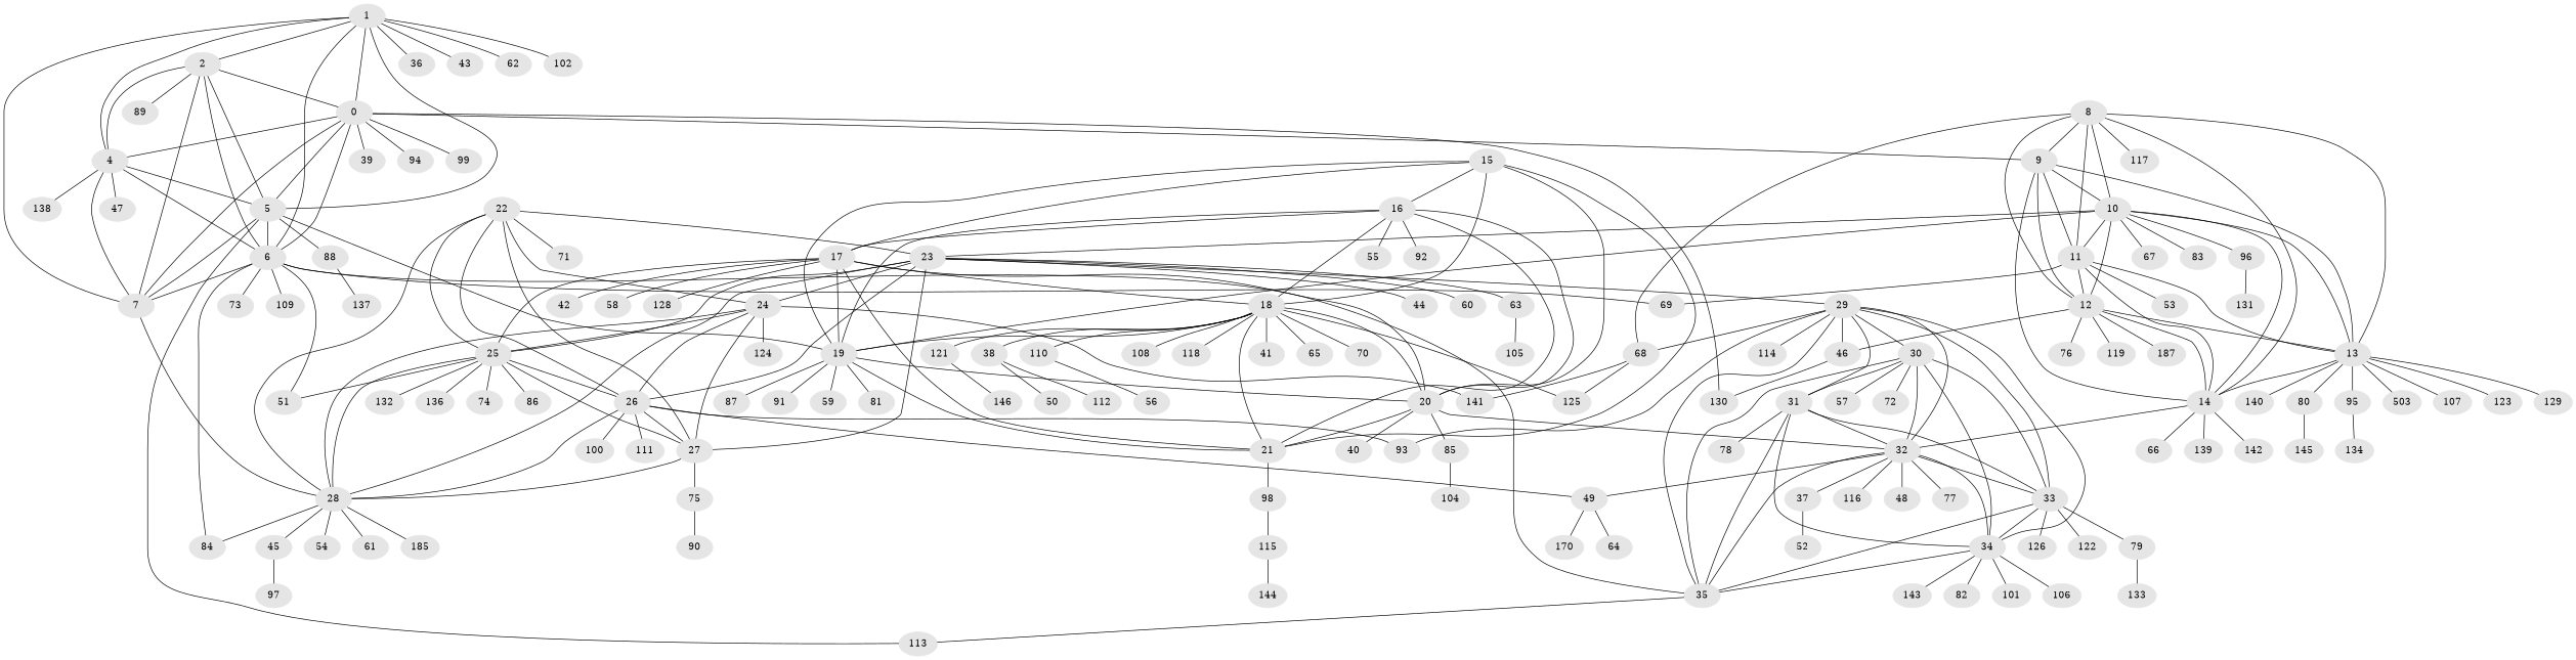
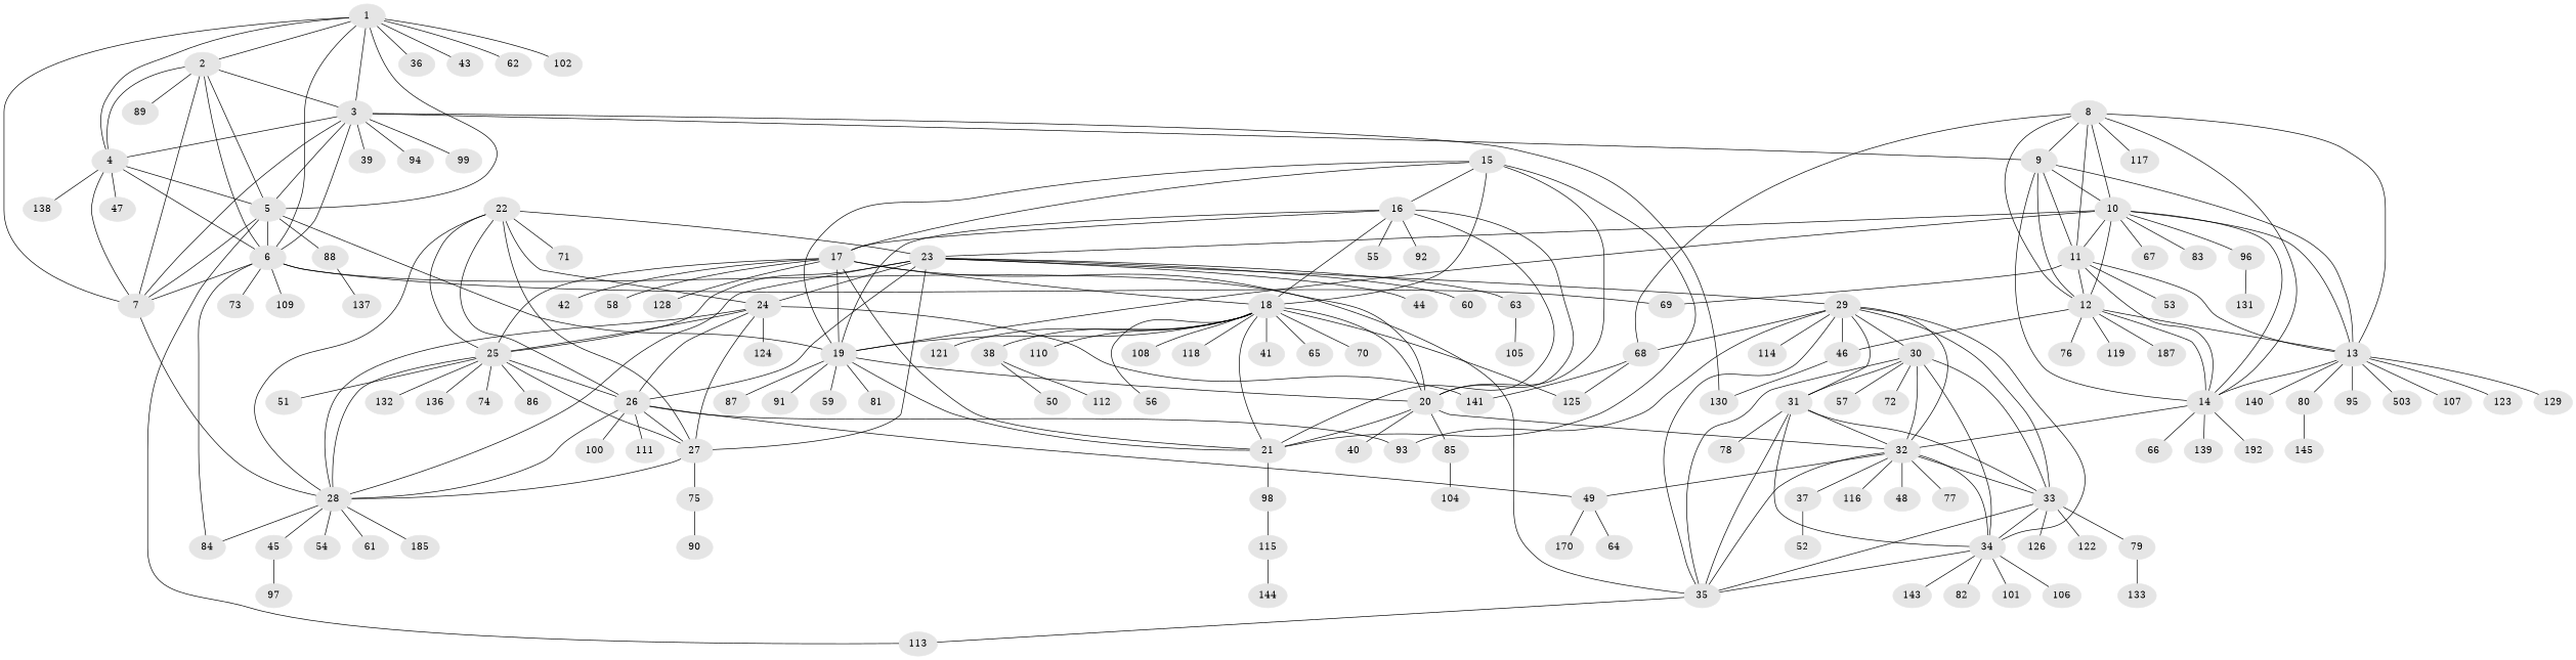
  graph {
    node [color=gray90 style=filled]
    1
    2
-   3 [label=0]
+   3
    4
    5
    6
    7
    36
    43
    62
    102
    89
    9
    39
    94
    99
    130
    47
    138
    19
    88
    113
    35
    51
    69
    73
    84
    109
    28
    10
    11
    12
    13
    14
    20
    21
    59
    81
    87
    91
    137
    45
    54
    61
    n45 [label=185]
    8
    68
    117
    23
    67
    83
    96
    53
    46
    76
    119
    n57 [label=187]
    80
    95
    n60 [label=503]
    107
    123
    129
    140
    32
    66
    139
-   142
+   142 [label=192]
    125
    141
    25
    24
    26
    27
    29
    44
    60
    63
    131
    145
-   134
    49
    33
    34
    37
    48
    77
    116
    15
    16
    17
    18
    55
    92
    42
    58
    128
    38
    41
    56
    65
    70
    108
    110
    118
    121
    40
    85
    98
    74
    86
    132
    136
    50
    112
-   146
    104
    115
    22
    71
    124
    93
    100
    111
    75
    30
    31
    114
    105
    64
    n131 [label=170]
    90
    97
    57
    72
    78
    79
    122
    126
    82
    101
    106
    143
    52
    133
    144
    1 -- 2
    1 -- 3
    1 -- 4
    1 -- 5
    1 -- 6
    1 -- 7
    1 -- 36
    1 -- 43
    1 -- 62
    1 -- 102
    2 -- 3
    2 -- 4
    2 -- 5
    2 -- 6
    2 -- 7
    2 -- 89
    3 -- 4
    3 -- 5
    3 -- 6
    3 -- 7
    3 -- 9
    3 -- 39
    3 -- 94
    3 -- 99
    3 -- 130
    4 -- 5
    4 -- 6
    4 -- 7
    4 -- 47
    4 -- 138
    5 -- 6
    5 -- 7
    5 -- 19
    5 -- 88
    5 -- 113
    6 -- 7
    6 -- 35
-   6 -- 51
    6 -- 69
    6 -- 73
    6 -- 84
    6 -- 109
    7 -- 28
    9 -- 10
    9 -- 11
    9 -- 12
    9 -- 13
    9 -- 14
    19 -- 20
    19 -- 21
    19 -- 59
    19 -- 81
    19 -- 87
    19 -- 91
    88 -- 137
    35 -- 113
    28 -- 84
    28 -- 45
    28 -- 54
    28 -- 61
    28 -- n45
    10 -- 19
    10 -- 11
    10 -- 12
    10 -- 13
    10 -- 14
    10 -- 23
    10 -- 67
    10 -- 83
    10 -- 96
    11 -- 69
    11 -- 12
    11 -- 13
    11 -- 14
    11 -- 53
    12 -- 13
    12 -- 14
    12 -- 46
    12 -- 76
    12 -- 119
    12 -- n57
    13 -- 14
    13 -- 80
    13 -- 95
    13 -- n60
    13 -- 107
    13 -- 123
    13 -- 129
    13 -- 140
    14 -- 32
    14 -- 66
    14 -- 139
    14 -- 142
    20 -- 21
    20 -- 32
    20 -- 40
    20 -- 85
    21 -- 98
    45 -- 97
    8 -- 9
    8 -- 10
    8 -- 11
    8 -- 12
    8 -- 13
    8 -- 14
    8 -- 68
    8 -- 117
    68 -- 125
    68 -- 141
    23 -- 28
    23 -- 25
    23 -- 24
    23 -- 26
    23 -- 27
    23 -- 29
    23 -- 44
    23 -- 60
    23 -- 63
    96 -- 131
    46 -- 130
    80 -- 145
-   95 -- 134
    32 -- 35
    32 -- 49
    32 -- 33
    32 -- 34
    32 -- 37
    32 -- 48
    32 -- 77
    32 -- 116
    25 -- 51
    25 -- 28
    25 -- 26
    25 -- 27
    25 -- 74
    25 -- 86
    25 -- 132
    25 -- 136
    24 -- 28
    24 -- 141
    24 -- 25
    24 -- 26
    24 -- 27
    24 -- 124
    26 -- 28
    26 -- 27
    26 -- 49
    26 -- 93
    26 -- 100
    26 -- 111
    27 -- 28
    27 -- 75
    29 -- 35
    29 -- 68
    29 -- 46
    29 -- 32
    29 -- 33
    29 -- 34
    29 -- 93
    29 -- 30
    29 -- 31
    29 -- 114
    63 -- 105
    49 -- 64
    49 -- n131
    33 -- 35
    33 -- 34
    33 -- 79
    33 -- 122
    33 -- 126
    34 -- 35
    34 -- 82
    34 -- 101
    34 -- 106
    34 -- 143
    37 -- 52
    15 -- 19
    15 -- 20
    15 -- 21
    15 -- 16
    15 -- 17
    15 -- 18
    16 -- 19
    16 -- 20
    16 -- 21
    16 -- 17
    16 -- 18
    16 -- 55
    16 -- 92
    17 -- 19
    17 -- 20
    17 -- 21
    17 -- 25
    17 -- 18
    17 -- 42
    17 -- 58
    17 -- 128
    18 -- 19
    18 -- 20
    18 -- 21
    18 -- 125
    18 -- 38
    18 -- 41
-   110 -- 56
+   18 -- 56
    18 -- 65
    18 -- 70
    18 -- 108
    18 -- 110
    18 -- 118
    18 -- 121
    38 -- 50
    38 -- 112
-   121 -- 146
    85 -- 104
    98 -- 115
    115 -- 144
    22 -- 28
    22 -- 23
    22 -- 25
    22 -- 24
    22 -- 26
    22 -- 27
    22 -- 71
    75 -- 90
    30 -- 35
    30 -- 32
    30 -- 33
    30 -- 34
    30 -- 31
    30 -- 57
    30 -- 72
    31 -- 35
    31 -- 32
    31 -- 33
    31 -- 34
    31 -- 78
    79 -- 133
  }
